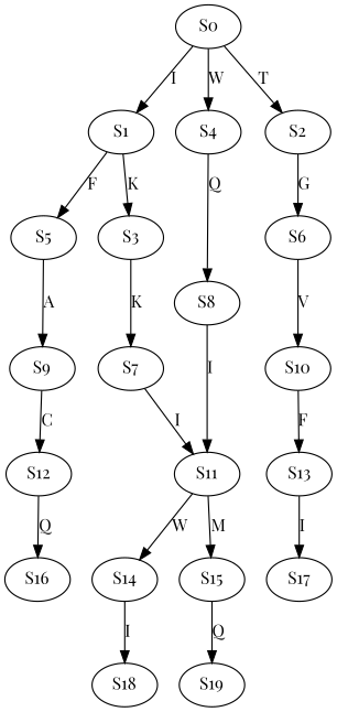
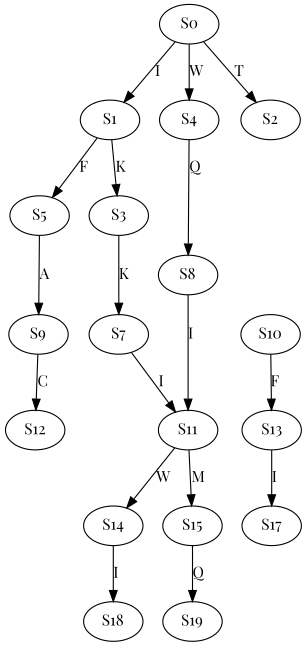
  strict digraph {
    fontname="Playfair Display"
    node [fontname="Playfair Display"]
    edge [fontname="Playfair Display"]
    S0
    S1
    S2
    S4
    S3
    S5
-   S6
    S7
    S8
    S9
    S10
    S11
    S12
    S13
    S14
    S15
-   S16
    S17
    S18
    S19
    S0 -> S1 [label=I]
    S0 -> S2 [label=T]
    S0 -> S4 [label=W]
    S1 -> S3 [label=K]
    S1 -> S5 [label=F]
-   S2 -> S6 [label=G]
    S4 -> S8 [label=Q]
    S3 -> S7 [label=K]
    S5 -> S9 [label=A]
-   S6 -> S10 [label=V]
    S7 -> S11 [label=I]
    S8 -> S11 [label=I]
    S9 -> S12 [label=C]
    S10 -> S13 [label=F]
    S11 -> S14 [label=W]
    S11 -> S15 [label=M]
-   S12 -> S16 [label=Q]
    S13 -> S17 [label=I]
    S14 -> S18 [label=I]
    S15 -> S19 [label=Q]
  }
